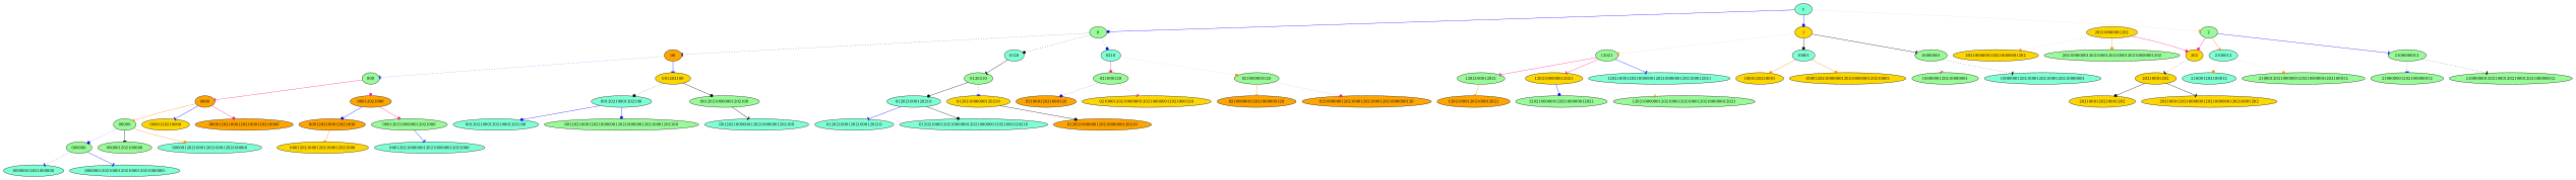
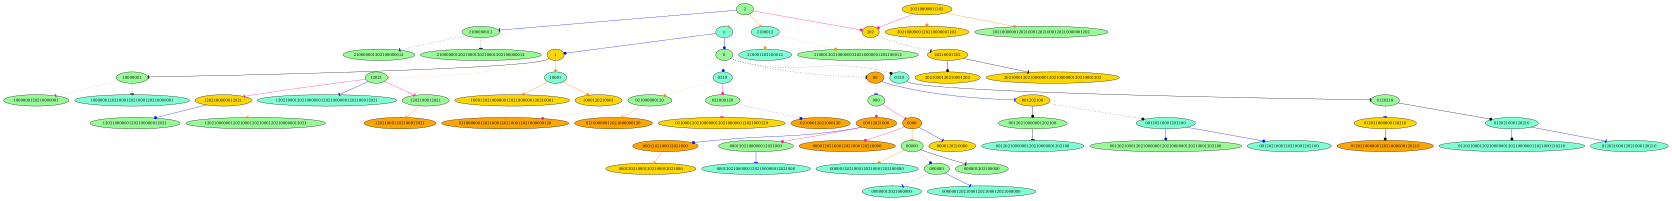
  digraph {
    fontname="PT Serif"
    node [fillcolor=palegreen fontname="PT Serif" style=filled]
    edge [arrowhead=tee color=blue fontname="PT Serif" style=solid]
    e [fillcolor=aquamarine]
    0
    1 [fillcolor=gold]
    2
    00 [fillcolor=orange]
    0120 [fillcolor=aquamarine]
    0210 [fillcolor=aquamarine]
    12021
    10001 [fillcolor=aquamarine]
    10000001
    202 [fillcolor=gold]
    2100012 [fillcolor=aquamarine]
    2100000012
    000
    001202100 [fillcolor=gold]
    0120210
    021000120
    021000000120
    1202100012021
    1202100000012021 [fillcolor=gold]
    1202100012021000000120210000001202100012021 [fillcolor=aquamarine]
    1000120210001 [fillcolor=gold]
    10001202100000012021000000120210001 [fillcolor=gold]
    1000000120210000001
    10000001202100012021000120210000001 [fillcolor=aquamarine]
    20210001202 [fillcolor=gold]
    210001202100012 [fillcolor=aquamarine]
    2100012021000000120210000001202100012
    210000001202100000012
    2100000012021000120210001202100000012
    0000 [fillcolor=orange]
    00012021000 [fillcolor=orange]
    00120210001202100 [fillcolor=aquamarine]
    00120210000001202100
    012021000120210 [fillcolor=aquamarine]
    012021000000120210 [fillcolor=gold]
    02100012021000120 [fillcolor=orange]
    021000120210000001202100000012021000120 [fillcolor=gold]
    02100000012021000000120 [fillcolor=orange]
    021000000120210001202100012021000000120 [fillcolor=orange]
    00000
    0000120210000 [fillcolor=gold]
    00001202100012021000120210000 [fillcolor=orange]
    0001202100012021000 [fillcolor=orange]
    0001202100000012021000
    0012021000120210001202100 [fillcolor=aquamarine]
    00120210001202100000012021000000120210001202100
    0012021000000120210000001202100 [fillcolor=aquamarine]
    000000
    000001202100000
    0000012021000120210001202100000 [fillcolor=aquamarine]
    000120210001202100012021000 [fillcolor=gold]
    000120210000001202100000012021000 [fillcolor=aquamarine]
    00000012021000000 [fillcolor=aquamarine]
    000000120210001202100012021000000 [fillcolor=aquamarine]
    01202100012021000120210 [fillcolor=aquamarine]
    012021000120210000001202100000012021000120210 [fillcolor=aquamarine]
    01202100000012021000000120210 [fillcolor=orange]
    120210001202100012021 [fillcolor=orange]
    120210000001202100000012021
    1202100000012021000120210001202100000012021
    2021000120210001202 [fillcolor=gold]
    20210001202100000012021000000120210001202 [fillcolor=gold]
    20210000001202 [fillcolor=gold]
    2021000000120210000001202 [fillcolor=gold]
    20210000001202100012021000120210000001202
    e -> 0 [arrowhead=dot]
    e -> 1 [arrowhead=dot]
-   e -> 2 [color=darkorange style=dotted]
+   2 -> e [color=darkorange style=dotted]
    0 -> 00 [color=black style=dotted]
    0 -> 0120 [arrowhead=dot color=black style=dotted]
    0 -> 0210 [arrowhead=dot style=dotted]
    1 -> 12021 [color=darkorange style=dotted]
-   1 -> 10001 [arrowhead=dot color=black]
+   1 -> 10001 [arrowhead=dot color=darkorange]
    1 -> 10000001 [color=black]
    2 -> 202 [arrowhead=dot color=deeppink]
    2 -> 2100012 [color=darkorange]
    2 -> 2100000012
    00 -> 000 [style=dotted]
    00 -> 001202100
    0120 -> 0120210 [color=black]
    0210 -> 021000120 [arrowhead=dot color=deeppink]
    0210 -> 021000000120 [arrowhead=dot color=darkorange style=dotted]
    12021 -> 1202100012021 [color=deeppink]
    12021 -> 1202100000012021 [color=deeppink]
    12021 -> 1202100012021000000120210000001202100012021
    10001 -> 1000120210001 [arrowhead=dot color=darkorange]
    10001 -> 10001202100000012021000000120210001 [arrowhead=dot color=darkorange]
    10000001 -> 1000000120210000001 [color=deeppink style=dotted]
    10000001 -> 10000001202100012021000120210000001 [color=black style=dotted]
    202 -> 20210001202 [color=black style=dotted]
    2100012 -> 210001202100012 [arrowhead=dot color=darkorange style=dotted]
    2100012 -> 2100012021000000120210000001202100012 [arrowhead=dot color=darkorange style=dotted]
    2100000012 -> 210000001202100000012 [style=dotted]
    2100000012 -> 2100000012021000120210001202100000012 [color=black style=dotted]
    000 -> 0000 [color=deeppink]
    000 -> 00012021000 [arrowhead=dot color=deeppink style=dotted]
    001202100 -> 00120210001202100 [arrowhead=dot color=black style=dotted]
    001202100 -> 00120210000001202100 [arrowhead=dot color=black]
    0120210 -> 012021000120210 [arrowhead=dot color=black]
    0120210 -> 012021000000120210 [style=dotted]
    021000120 -> 02100012021000120 [arrowhead=dot style=dotted]
    021000120 -> 021000120210000001202100000012021000120 [color=deeppink style=dotted]
    021000000120 -> 02100000012021000000120 [color=darkorange]
    021000000120 -> 021000000120210001202100012021000000120 [arrowhead=dot color=deeppink style=dotted]
    1202100012021 -> 120210001202100012021 [color=darkorange]
    1202100000012021 -> 120210000001202100000012021 [arrowhead=dot]
    1202100000012021 -> 1202100000012021000120210001202100000012021 [color=darkorange style=dotted]
    20210001202 -> 2021000120210001202 [arrowhead=dot color=black]
    20210001202 -> 20210001202100000012021000000120210001202 [color=black]
    0000 -> 00000 [color=darkorange]
    0000 -> 0000120210000
    0000 -> 00001202100012021000120210000 [arrowhead=dot color=deeppink]
    00012021000 -> 0001202100012021000 [arrowhead=dot]
    00012021000 -> 0001202100000012021000 [arrowhead=dot color=deeppink]
    00120210001202100 -> 0012021000120210001202100 [arrowhead=dot]
    00120210001202100 -> 00120210001202100000012021000000120210001202100 [arrowhead=dot]
    00120210000001202100 -> 0012021000000120210000001202100 [color=black]
    012021000120210 -> 01202100012021000120210
    012021000120210 -> 012021000120210000001202100000012021000120210 [arrowhead=dot color=black]
    012021000000120210 -> 01202100000012021000000120210 [arrowhead=dot color=black]
    00000 -> 000000 [arrowhead=dot style=dotted]
    00000 -> 000001202100000 [color=black]
    00000 -> 0000012021000120210001202100000 [arrowhead=dot color=darkorange]
    0001202100012021000 -> 000120210001202100012021000 [color=darkorange]
    0001202100000012021000 -> 000120210000001202100000012021000
    000000 -> 00000012021000000 [style=dotted]
    000000 -> 000000120210001202100012021000000
    20210000001202 -> 202 [arrowhead=dot color=deeppink]
    20210000001202 -> 2021000000120210000001202 [arrowhead=dot color=darkorange style=dotted]
    20210000001202 -> 20210000001202100012021000120210000001202 [arrowhead=dot color=darkorange]
  }
